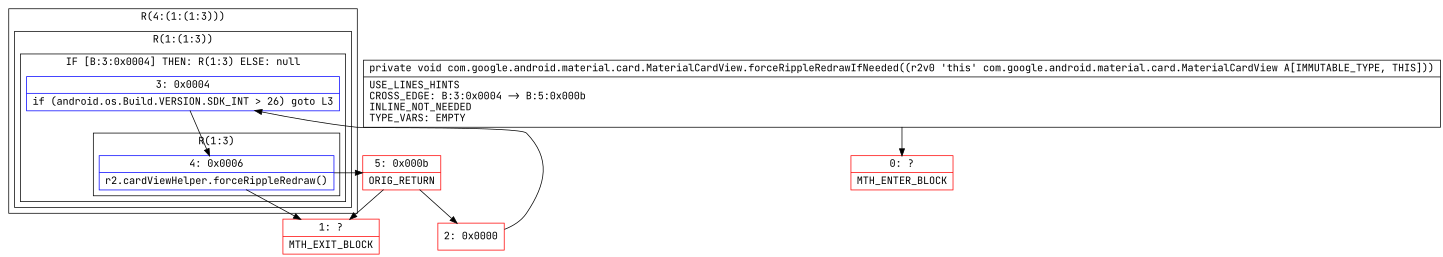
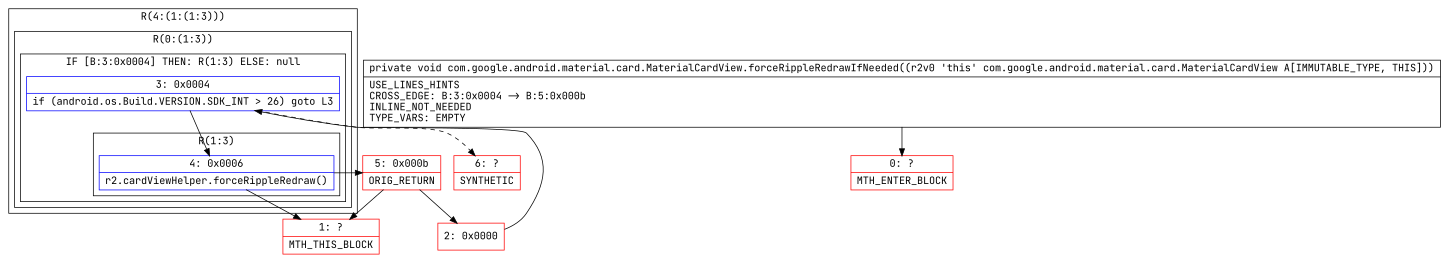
  digraph {
    fontname="JetBrains Mono"
    node [color=red fontname="JetBrains Mono" shape=record]
    edge [fontname="JetBrains Mono"]
    n1 [color=blue label="{4\:\ 0x0006|r2.cardViewHelper.forceRippleRedraw()\l}"]
    n2 [color=blue label="{3\:\ 0x0004|if (android.os.Build.VERSION.SDK_INT \> 26) goto L3\l}"]
    n3 [label="{5\:\ 0x000b|ORIG_RETURN\l}"]
-   n4 [label="{1\:\ ?|MTH_EXIT_BLOCK\l}"]
+   n4 [label="{1\:\ ?|MTH_THIS_BLOCK\l}"]
+   n5 [label="{6\:\ ?|SYNTHETIC\l}"]
    n6 [label="{2\:\ 0x0000}"]
    n7 [label="{0\:\ ?|MTH_ENTER_BLOCK\l}"]
    n8 [label="{private void com.google.android.material.card.MaterialCardView.forceRippleRedrawIfNeeded((r2v0 'this' com.google.android.material.card.MaterialCardView A[IMMUTABLE_TYPE, THIS]))  | USE_LINES_HINTS\lCROSS_EDGE: B:3:0x0004 \-\> B:5:0x000b\lINLINE_NOT_NEEDED\lTYPE_VARS: EMPTY\l}" color=""]
    subgraph cluster_1 {
      label="R(4:(1:(1:3)))"
      subgraph cluster_2 {
-       label="R(1:(1:3))"
+       label="R(0:(1:3))"
        subgraph cluster_3 {
          label="IF [B:3:0x0004] THEN: R(1:3) ELSE: null"
          n2
          subgraph cluster_4 {
            label="R(1:3)"
            n1
          }
        }
      }
    }
    n1 -> n3
    n1 -> n4
    n2 -> n1
+   n2 -> n5 [style=dashed]
    n3 -> n4
    n3 -> n6
    n6 -> n2
    n8 -> n7
  }
